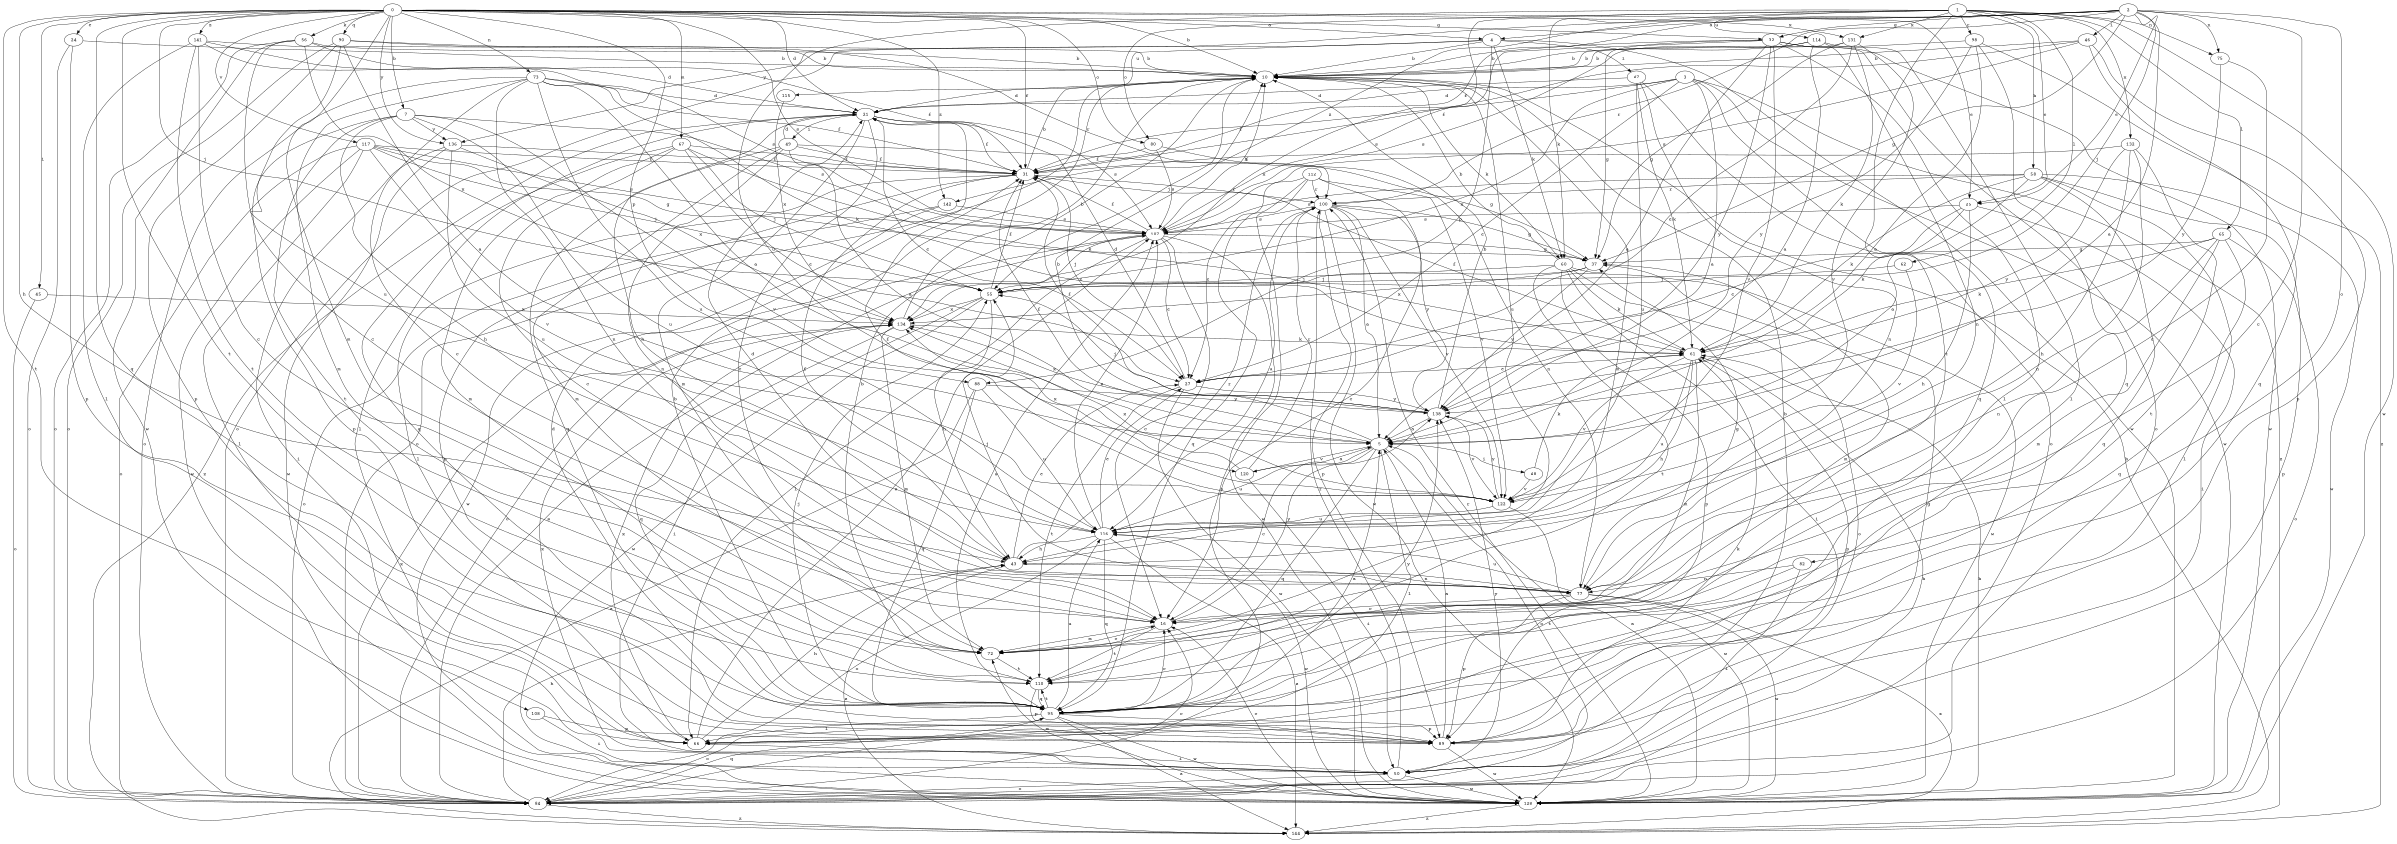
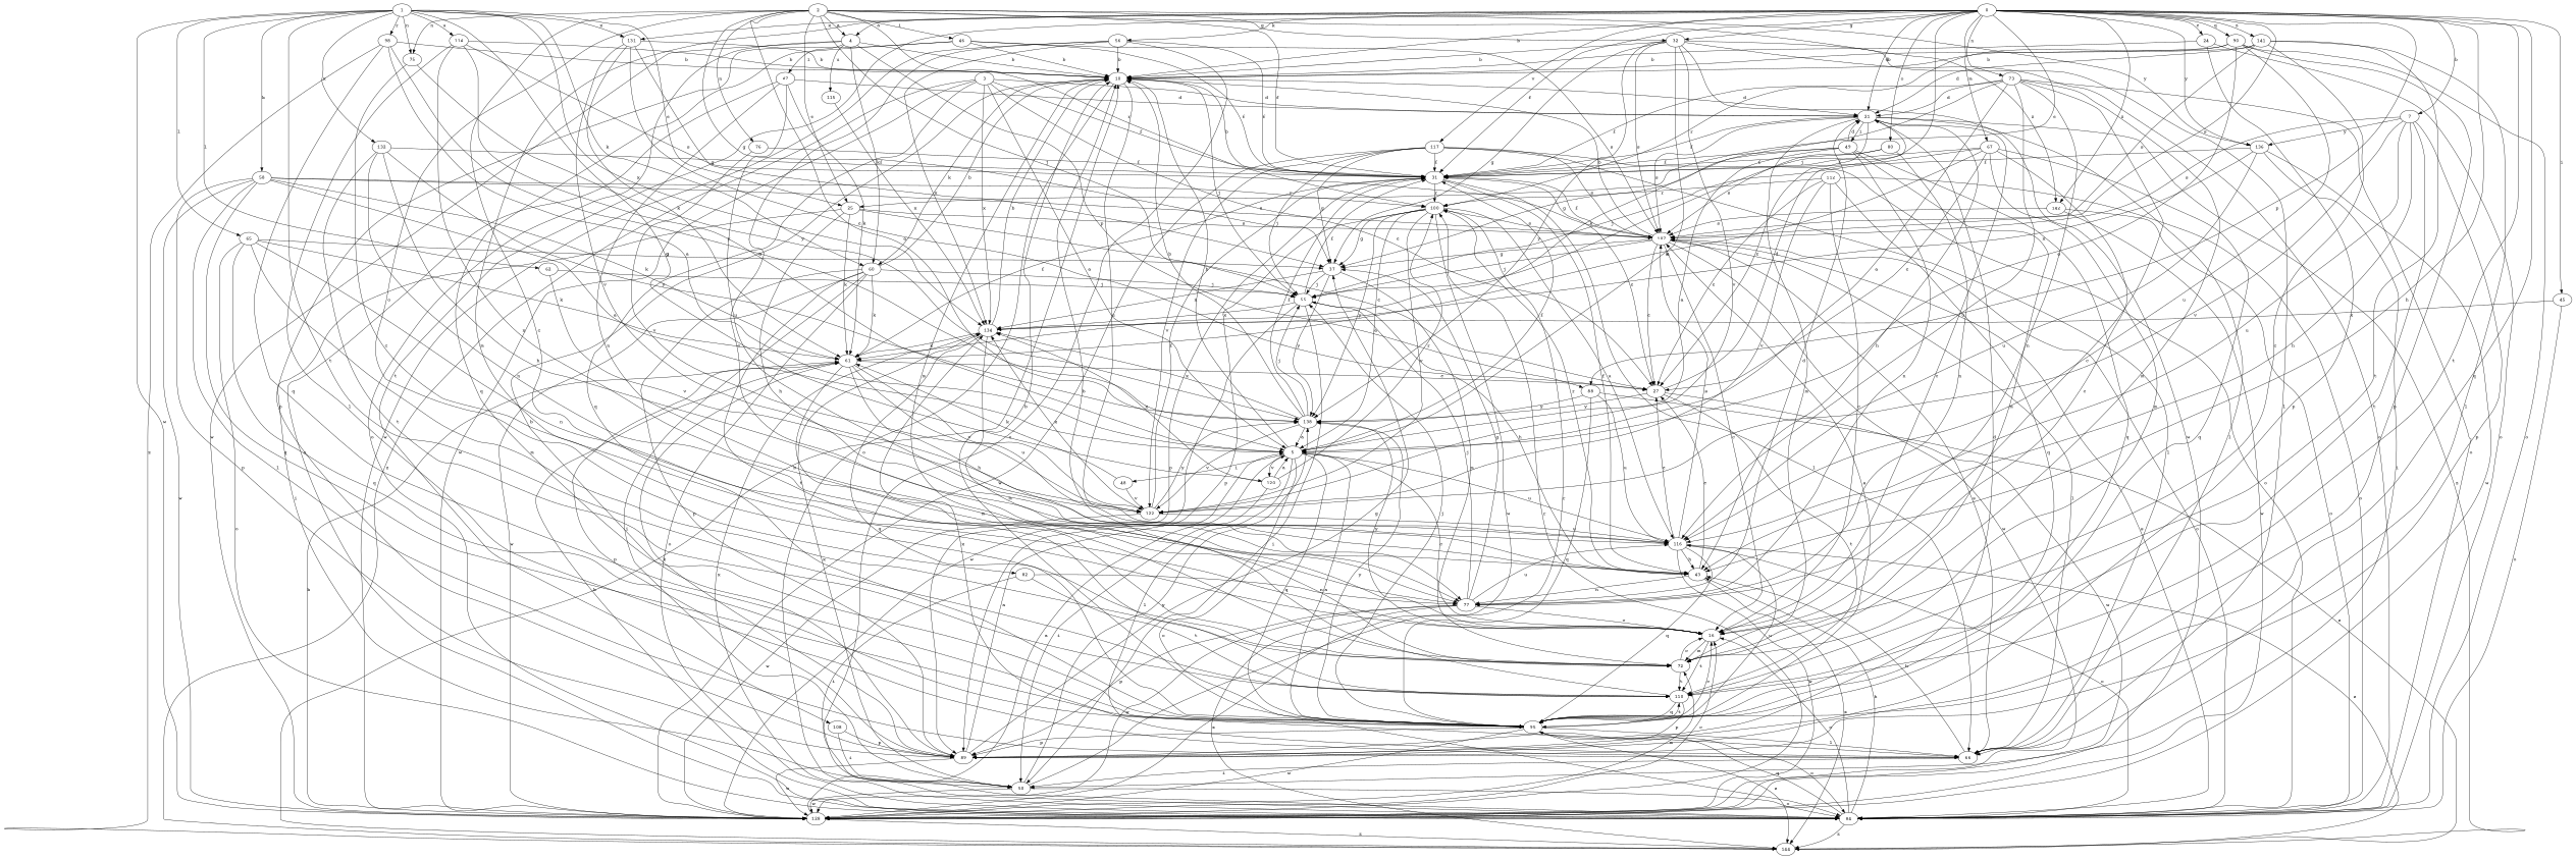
  strict digraph {
    fontname="Courier Prime"
    node [fontname="Courier Prime"]
    edge [fontname="Courier Prime"]
    0
    4
    7
    10
    21
    24
    25
    31
    32
    43
    45
    55
    56
    67
    72
    73
    80
    88
    90
    95
    n21 [label=107]
    108
    110
    117
    131
    136
    141
    142
    60
    128
    47
    84
    115
    116
    89
    122
    16
    27
    144
    66
    49
    50
    61
    100
    5
    37
    138
    77
    n49 [label=134]
    1
    58
    62
    65
    75
    98
    114
    120
    132
    2
    46
+   76
    82
    48
    3
    112
    0 -> 4 [label=a]
    0 -> 7 [label=b]
    0 -> 10 [label=b]
    0 -> 21 [label=d]
    0 -> 24 [label=e]
    0 -> 25 [label=e]
    0 -> 31 [label=f]
    0 -> 32 [label=g]
    0 -> 43 [label=h]
    0 -> 45 [label=i]
    0 -> 55 [label=j]
    0 -> 56 [label=k]
    0 -> 67 [label=m]
    0 -> 72 [label=m]
    0 -> 73 [label=n]
    0 -> 80 [label=o]
    0 -> 88 [label=p]
    0 -> 90 [label=q]
    0 -> 95 [label=q]
    0 -> n21 [label=s]
    0 -> 108 [label=t]
    0 -> 110 [label=t]
    0 -> 117 [label=v]
    0 -> 131 [label=x]
    0 -> 136 [label=y]
    0 -> 141 [label=z]
    0 -> 142 [label=z]
    4 -> 10 [label=b]
    4 -> 88 [label=p]
    4 -> 60 [label=k]
    4 -> 128 [label=w]
    4 -> 47 [label=i]
    4 -> 84 [label=o]
    4 -> 115 [label=u]
    7 -> 43 [label=h]
    7 -> n21 [label=s]
    7 -> 110 [label=t]
    7 -> 136 [label=y]
    7 -> 116 [label=u]
    7 -> 89 [label=p]
    7 -> 122 [label=v]
    10 -> 21 [label=d]
    10 -> 55 [label=j]
    10 -> 72 [label=m]
    10 -> 60 [label=k]
    10 -> 84 [label=o]
    10 -> 116 [label=u]
    21 -> 31 [label=f]
    21 -> 43 [label=h]
    21 -> 72 [label=m]
    21 -> n21 [label=s]
    21 -> 16 [label=c]
    21 -> 27 [label=e]
    21 -> 144 [label=z]
    21 -> 66 [label=l]
    21 -> 49 [label=i]
    24 -> 10 [label=b]
    24 -> 84 [label=o]
    24 -> 89 [label=p]
    25 -> 43 [label=h]
    25 -> n21 [label=s]
    25 -> 27 [label=e]
    25 -> 50 [label=i]
    25 -> 61 [label=k]
    31 -> 10 [label=b]
    31 -> 43 [label=f]
    31 -> 89 [label=p]
    31 -> 27 [label=e]
    31 -> 66 [label=l]
    31 -> 100 [label=r]
    32 -> 10 [label=b]
    32 -> n21 [label=s]
    32 -> 128 [label=w]
    32 -> 84 [label=o]
    32 -> 122 [label=v]
    32 -> 66 [label=l]
    32 -> 5 [label=a]
    32 -> 37 [label=g]
    32 -> 138 [label=y]
    43 -> 27 [label=e]
    43 -> 144 [label=z]
    43 -> 100 [label=r]
    43 -> 77 [label=n]
    45 -> 84 [label=o]
    45 -> n49 [label=x]
    55 -> 31 [label=f]
    55 -> 43 [label=h]
    55 -> 128 [label=w]
    55 -> 50 [label=i]
    55 -> n49 [label=x]
    56 -> 10 [label=b]
    56 -> 31 [label=f]
    56 -> 128 [label=w]
    56 -> 84 [label=o]
    56 -> 16 [label=c]
    56 -> n49 [label=x]
    67 -> 31 [label=f]
    67 -> 55 [label=j]
    67 -> 72 [label=m]
    67 -> 95 [label=q]
    67 -> 16 [label=c]
    67 -> 27 [label=e]
    67 -> 61 [label=k]
    72 -> 110 [label=t]
    72 -> 16 [label=c]
    73 -> 21 [label=d]
    73 -> 31 [label=f]
    73 -> 72 [label=m]
    73 -> 84 [label=o]
    73 -> 116 [label=u]
    73 -> 16 [label=c]
    73 -> 61 [label=k]
    73 -> 5 [label=a]
    73 -> 77 [label=n]
    80 -> 31 [label=f]
    80 -> n21 [label=s]
    80 -> 77 [label=n]
    88 -> 95 [label=q]
    88 -> 116 [label=u]
    88 -> 144 [label=z]
    88 -> 138 [label=y]
    90 -> 10 [label=b]
    90 -> 84 [label=o]
    90 -> 116 [label=u]
    90 -> 89 [label=p]
    90 -> 100 [label=r]
    90 -> 5 [label=a]
    95 -> 10 [label=b]
    95 -> 55 [label=j]
    95 -> n21 [label=s]
    95 -> 110 [label=t]
    95 -> 128 [label=w]
    95 -> 84 [label=o]
    95 -> 116 [label=u]
    95 -> 89 [label=p]
    95 -> 16 [label=c]
    95 -> 144 [label=z]
    95 -> 66 [label=l]
    95 -> 5 [label=a]
    95 -> 138 [label=y]
    n21 -> 10 [label=b]
    n21 -> 31 [label=f]
    n21 -> 55 [label=j]
    n21 -> 128 [label=w]
    n21 -> 84 [label=o]
    n21 -> 16 [label=c]
    n21 -> 27 [label=e]
    n21 -> 66 [label=l]
    n21 -> 37 [label=g]
    108 -> 89 [label=p]
    108 -> 50 [label=i]
    110 -> 10 [label=b]
    110 -> 95 [label=q]
    110 -> 89 [label=p]
    117 -> 31 [label=f]
    117 -> 55 [label=j]
    117 -> n21 [label=s]
    117 -> 128 [label=w]
    117 -> 84 [label=o]
    117 -> 122 [label=v]
    117 -> 66 [label=l]
    117 -> 37 [label=g]
    131 -> 10 [label=b]
    131 -> 122 [label=v]
    131 -> 27 [label=e]
    131 -> 61 [label=k]
    131 -> 37 [label=g]
    136 -> 31 [label=f]
    136 -> 128 [label=w]
    136 -> 116 [label=u]
    136 -> 50 [label=i]
    136 -> n49 [label=x]
    141 -> 10 [label=b]
    141 -> 21 [label=d]
    141 -> n21 [label=s]
    141 -> 110 [label=t]
    141 -> 16 [label=c]
    141 -> 66 [label=l]
    142 -> n21 [label=s]
    142 -> 128 [label=w]
    142 -> 84 [label=o]
    60 -> 10 [label=b]
    60 -> 55 [label=j]
    60 -> 110 [label=t]
    60 -> 128 [label=w]
    60 -> 84 [label=o]
    60 -> 89 [label=p]
    60 -> 50 [label=i]
    60 -> 61 [label=k]
    128 -> 72 [label=m]
    128 -> 16 [label=c]
    128 -> 144 [label=z]
    128 -> 61 [label=k]
    128 -> 100 [label=r]
    128 -> 5 [label=a]
    47 -> 21 [label=d]
    47 -> 84 [label=o]
    47 -> 116 [label=u]
    47 -> 61 [label=k]
    47 -> 77 [label=n]
    84 -> 43 [label=h]
    84 -> 95 [label=q]
    84 -> n21 [label=s]
    84 -> 16 [label=c]
    84 -> 144 [label=z]
    84 -> 61 [label=k]
    84 -> n49 [label=x]
    115 -> n49 [label=x]
    116 -> 43 [label=h]
    116 -> 95 [label=q]
    116 -> n21 [label=s]
    116 -> 128 [label=w]
    116 -> 84 [label=o]
    116 -> 27 [label=e]
    116 -> 144 [label=z]
    89 -> 10 [label=b]
    89 -> 21 [label=d]
    89 -> 128 [label=w]
    89 -> 61 [label=k]
    89 -> 5 [label=a]
    89 -> 37 [label=g]
    122 -> 31 [label=f]
    122 -> 128 [label=w]
    122 -> 116 [label=u]
    122 -> 138 [label=y]
    122 -> n49 [label=x]
    16 -> 72 [label=m]
    16 -> 110 [label=t]
    16 -> 138 [label=y]
    27 -> 21 [label=d]
    27 -> 110 [label=t]
    27 -> 128 [label=w]
    27 -> 138 [label=y]
    144 -> 10 [label=b]
    66 -> 43 [label=h]
    66 -> n21 [label=s]
    66 -> 50 [label=i]
    66 -> n49 [label=x]
    49 -> 21 [label=d]
    49 -> 31 [label=f]
    49 -> 72 [label=m]
    49 -> 95 [label=q]
    49 -> 5 [label=a]
    49 -> 37 [label=g]
    49 -> 77 [label=n]
    50 -> 128 [label=w]
    50 -> 84 [label=o]
    50 -> 100 [label=r]
    50 -> 138 [label=y]
    50 -> n49 [label=x]
    61 -> 31 [label=f]
    61 -> 43 [label=h]
    61 -> 72 [label=m]
    61 -> 116 [label=u]
    61 -> 89 [label=p]
    61 -> 122 [label=v]
    61 -> 27 [label=e]
    100 -> n21 [label=s]
    100 -> 128 [label=w]
    100 -> 116 [label=u]
    100 -> 89 [label=p]
    100 -> 122 [label=v]
    100 -> 5 [label=a]
    100 -> 37 [label=g]
    100 -> 138 [label=y]
    5 -> 10 [label=b]
    5 -> 31 [label=f]
    5 -> 95 [label=q]
    5 -> 84 [label=o]
    5 -> 116 [label=u]
    5 -> 16 [label=c]
    5 -> 66 [label=l]
    5 -> 120 [label=v]
    5 -> 48 [label=i]
    37 -> 55 [label=j]
    37 -> 72 [label=m]
    37 -> 138 [label=y]
    37 -> n49 [label=x]
    138 -> 10 [label=b]
    138 -> 31 [label=f]
    138 -> 55 [label=j]
    138 -> 122 [label=v]
    138 -> 5 [label=a]
    138 -> n49 [label=x]
    77 -> 21 [label=d]
    77 -> 55 [label=j]
    77 -> 128 [label=w]
    77 -> 116 [label=u]
    77 -> 89 [label=p]
    77 -> 16 [label=c]
    77 -> 144 [label=z]
    77 -> 37 [label=g]
    n49 -> 10 [label=b]
    n49 -> 72 [label=m]
    n49 -> 95 [label=q]
    n49 -> 61 [label=k]
    1 -> 25 [label=e]
-   1 -> 80 [label=o]
    1 -> 110 [label=t]
    1 -> 131 [label=x]
    1 -> 60 [label=k]
    1 -> 128 [label=w]
    1 -> n49 [label=x]
    1 -> 58 [label=k]
    1 -> 62 [label=l]
    1 -> 65 [label=l]
    1 -> 75 [label=n]
    1 -> 98 [label=r]
    1 -> 114 [label=u]
    1 -> 120 [label=u]
    1 -> 132 [label=x]
    58 -> 95 [label=q]
    58 -> n21 [label=s]
    58 -> 128 [label=w]
-   58 -> 50 [label=p]
+   58 -> 89 [label=p]
    58 -> 66 [label=l]
    58 -> 61 [label=k]
    58 -> 100 [label=r]
    58 -> 5 [label=a]
    62 -> 55 [label=j]
    62 -> 122 [label=v]
    65 -> 72 [label=m]
    65 -> 95 [label=q]
    65 -> 84 [label=o]
    65 -> 61 [label=k]
    65 -> 37 [label=g]
    65 -> 77 [label=n]
    75 -> 16 [label=c]
    75 -> 138 [label=y]
    98 -> 10 [label=b]
    98 -> 95 [label=q]
    98 -> 144 [label=z]
    98 -> 5 [label=a]
    98 -> 138 [label=y]
    114 -> 10 [label=b]
    114 -> n21 [label=s]
    114 -> 66 [label=l]
    114 -> 5 [label=a]
    114 -> 77 [label=n]
    120 -> 50 [label=i]
    120 -> 100 [label=r]
    120 -> 5 [label=a]
    120 -> n49 [label=x]
    132 -> 31 [label=f]
    132 -> 43 [label=h]
    132 -> 110 [label=t]
    132 -> 138 [label=y]
    132 -> 77 [label=n]
    2 -> 4 [label=a]
    2 -> 25 [label=e]
    2 -> 31 [label=f]
    2 -> 32 [label=g]
    2 -> 55 [label=j]
    2 -> 136 [label=y]
    2 -> 142 [label=z]
    2 -> 16 [label=c]
    2 -> 100 [label=r]
    2 -> 5 [label=a]
    2 -> 37 [label=g]
    2 -> 75 [label=n]
    2 -> 46 [label=i]
+   2 -> 76 [label=n]
    2 -> 82 [label=o]
    46 -> 10 [label=b]
    46 -> 31 [label=f]
    46 -> 95 [label=q]
    46 -> n21 [label=s]
    46 -> 89 [label=p]
+   76 -> 31 [label=f]
+   76 -> 122 [label=v]
    82 -> 110 [label=t]
    82 -> 50 [label=i]
    82 -> 77 [label=n]
    48 -> 122 [label=v]
    48 -> 61 [label=k]
    3 -> 21 [label=d]
    3 -> 31 [label=f]
    3 -> 95 [label=q]
    3 -> 128 [label=w]
    3 -> 27 [label=e]
    3 -> 144 [label=z]
    3 -> 5 [label=a]
    3 -> n49 [label=x]
    112 -> 95 [label=q]
    112 -> 84 [label=o]
    112 -> 122 [label=v]
    112 -> 16 [label=c]
    112 -> 27 [label=e]
    112 -> 100 [label=r]
  }
